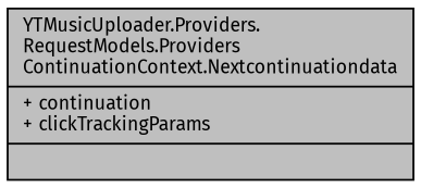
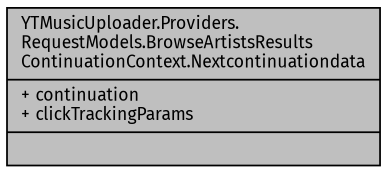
  digraph {
    fontname="Fira Sans"
-   n1 [color=black fillcolor=grey75 fontcolor=black fontname="Fira Sans" fontsize=10 height=0.2 label="{YTMusicUploader.Providers.\lRequestModels.Providers\lContinuationContext.Nextcontinuationdata\n|+ continuation\l+ clickTrackingParams\l|}" shape=record style=filled width=0.4]
+   n1 [color=black fillcolor=grey75 fontcolor=black fontname="Fira Sans" fontsize=10 height=0.2 label="{YTMusicUploader.Providers.\lRequestModels.BrowseArtistsResults\lContinuationContext.Nextcontinuationdata\n|+ continuation\l+ clickTrackingParams\l|}" shape=record style=filled width=0.4]
  }
